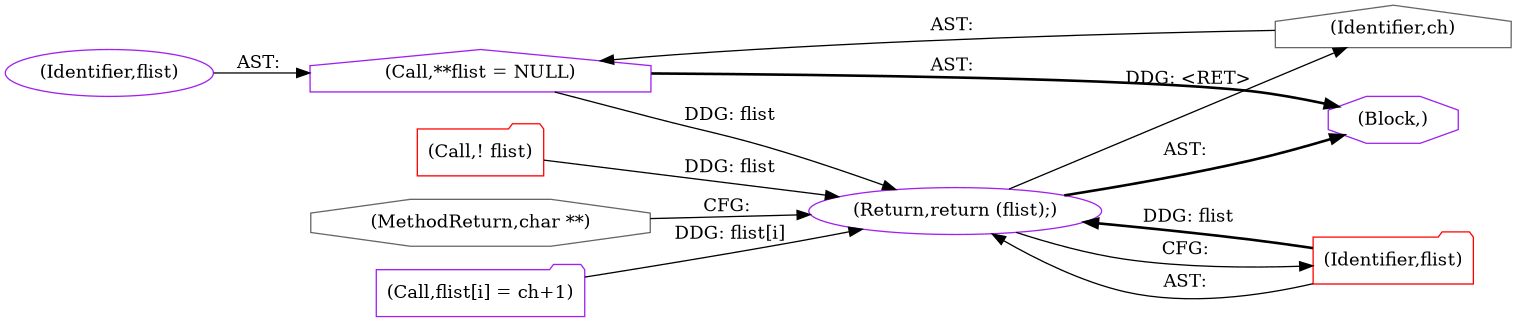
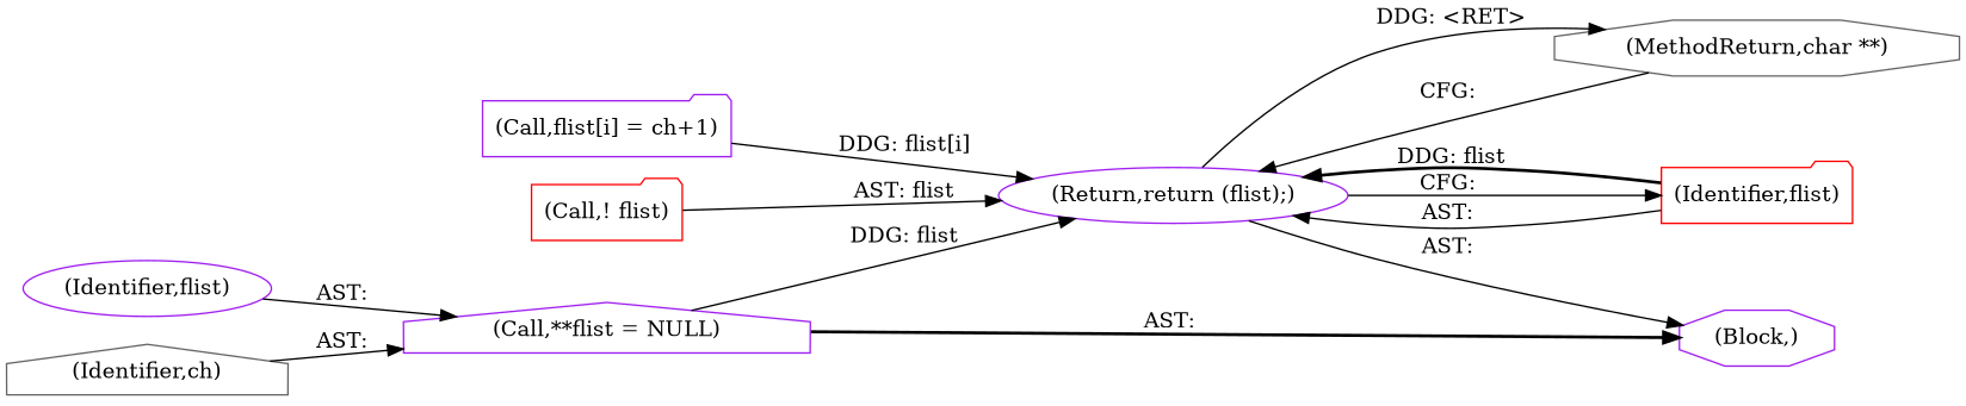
  digraph {
    rankdir=LR
    node [color=purple shape=folder]
    edge [style=solid]
    n1 [label="(Call,**flist = NULL)" shape=house]
    n2 [label="(Return,return (flist);)" shape=ellipse]
    n3 [label="(Block,)" shape=octagon]
    n4 [color=gray40 label="(MethodReturn,char **)" shape=octagon]
    n5 [color=red label="(Identifier,flist)"]
    n6 [label="(Identifier,flist)" shape=ellipse]
    n7 [label="(Call,flist[i] = ch+1)"]
    n8 [color=gray40 label="(Identifier,ch)" shape=house]
    n9 [color=red label="(Call,! flist)"]
    n1 -> n2 [label="DDG: flist"]
    n1 -> n3 [label="AST: " style=bold]
-   n2 -> n3 [label="AST: " style=bold]
-   n2 -> n8 [label="DDG: <RET>"]
+   n2 -> n3 [label="AST: "]
+   n2 -> n4 [label="DDG: <RET>"]
    n2 -> n5 [label="CFG: "]
    n4 -> n2 [label="CFG: "]
    n5 -> n2 [label="AST: "]
    n5 -> n2 [label="DDG: flist" style=bold]
    n6 -> n1 [label="AST: "]
    n7 -> n2 [label="DDG: flist[i]"]
    n8 -> n1 [label="AST: "]
-   n9 -> n2 [label="DDG: flist"]
+   n9 -> n2 [label="AST: flist"]
  }
